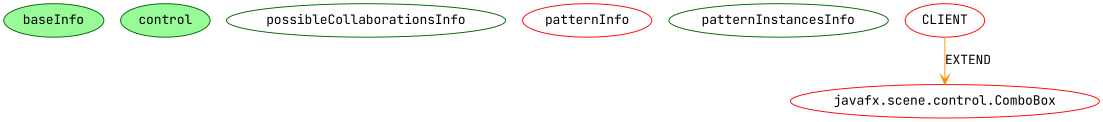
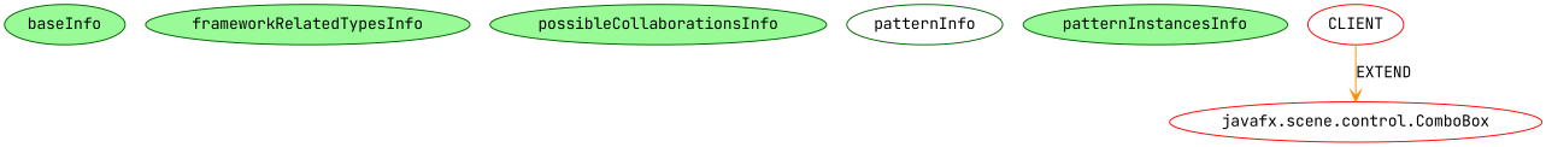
  digraph {
    fontname="JetBrains Mono"
    node [style=filled fillcolor=white color=darkgreen fontname="JetBrains Mono"]
    baseInfo [category=pattern graphId=709 isAnonymous=false possibleRelation=false fillcolor=palegreen]
-   frameworkRelatedTypesInfo [0="javafx.scene.control.ComboBox" fillcolor=palegreen label=control]
-   possibleCollaborationsInfo
-   patternInfo [frequency=3.0 patternRootClient=0 color=red]
-   patternInstancesInfo [0="7thwheel-medaka-chan~/7thwheel-medaka-chan/medaka-chan-master/src/seventhwheel/pos/control/combobox/SuppliersComboBox.java~SuppliersComboBox~15" 1="7thwheel-medaka-chan~/7thwheel-medaka-chan/medaka-chan-master/src/seventhwheel/pos/control/combobox/BumonComboBox.java~BumonComboBox~11" 2="7thwheel-medaka-chan~/7thwheel-medaka-chan/medaka-chan-master/src/seventhwheel/pos/control/combobox/CodeComboBox.java~CodeComboBox~12"]
+   frameworkRelatedTypesInfo [0="javafx.scene.control.ComboBox" fillcolor=palegreen]
+   possibleCollaborationsInfo [fillcolor=palegreen]
+   patternInfo [frequency=3.0 patternRootClient=0]
+   patternInstancesInfo [0="7thwheel-medaka-chan~/7thwheel-medaka-chan/medaka-chan-master/src/seventhwheel/pos/control/combobox/SuppliersComboBox.java~SuppliersComboBox~15" 1="7thwheel-medaka-chan~/7thwheel-medaka-chan/medaka-chan-master/src/seventhwheel/pos/control/combobox/BumonComboBox.java~BumonComboBox~11" 2="7thwheel-medaka-chan~/7thwheel-medaka-chan/medaka-chan-master/src/seventhwheel/pos/control/combobox/CodeComboBox.java~CodeComboBox~12" fillcolor=palegreen]
    n6 [isFrameworkType=false label="javafx.scene.control.ComboBox" vertexType=FRAMEWORK_CLASS_TYPE color=red]
    n7 [color=red isFrameworkType=false label=CLIENT vertexType=ROOT_CLIENT_CLASS_DECLARATION]
    n7 -> n6 [color=darkorange label=EXTEND arrowhead=vee fontname="JetBrains Mono"]
  }
